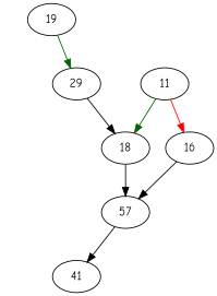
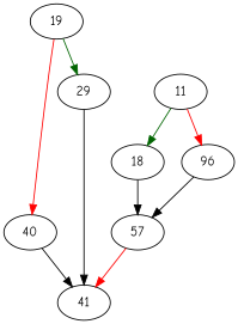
  strict digraph {
    fontname="Comic Neue"
    node [fontname="Comic Neue"]
    edge [fontname="Comic Neue"]
    n1 [label=18]
    11
-   16
+   16 [label=96]
    19
    29
+   40
    n7 [label=57]
    41
    n1 -> n7
    11 -> n1 [color=darkgreen cond=true]
    11 -> 16 [color=red cond=false]
    16 -> n7
    19 -> 29 [color=darkgreen cond=true]
-   29 -> n1
-   n7 -> 41
+   19 -> 40 [color=red cond=false]
+   29 -> 41
+   40 -> 41
+   n7 -> 41 [color=red]
  }
